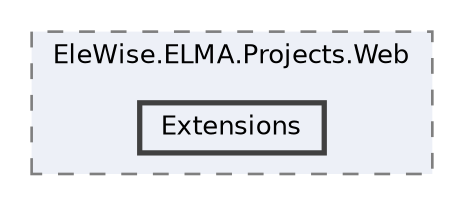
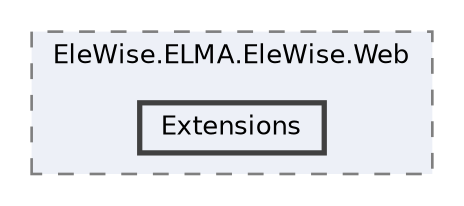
  digraph {
    compound=true
    n1 [color=grey25 fillcolor="#edf0f7" fontname=Helvetica fontsize=10 height=0.2 label=Extensions shape=box style="filled,bold" width=0.4]
    subgraph cluster_1 {
      bgcolor="#edf0f7"
      fontname=Helvetica
      fontsize=10
-     label="EleWise.ELMA.Projects.Web"
+     label="EleWise.ELMA.EleWise.Web"
      pencolor=grey50
      style="filled,dashed"
      n1
    }
  }
